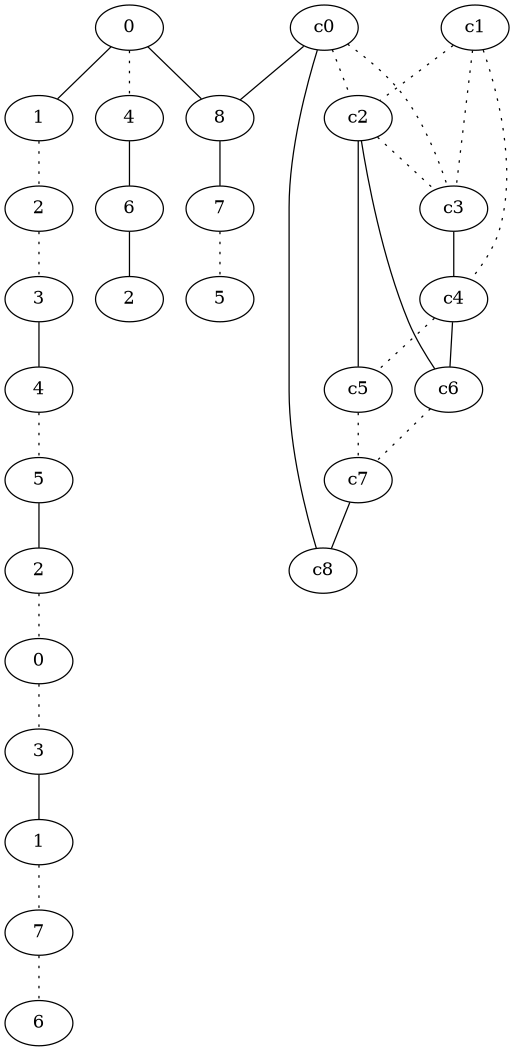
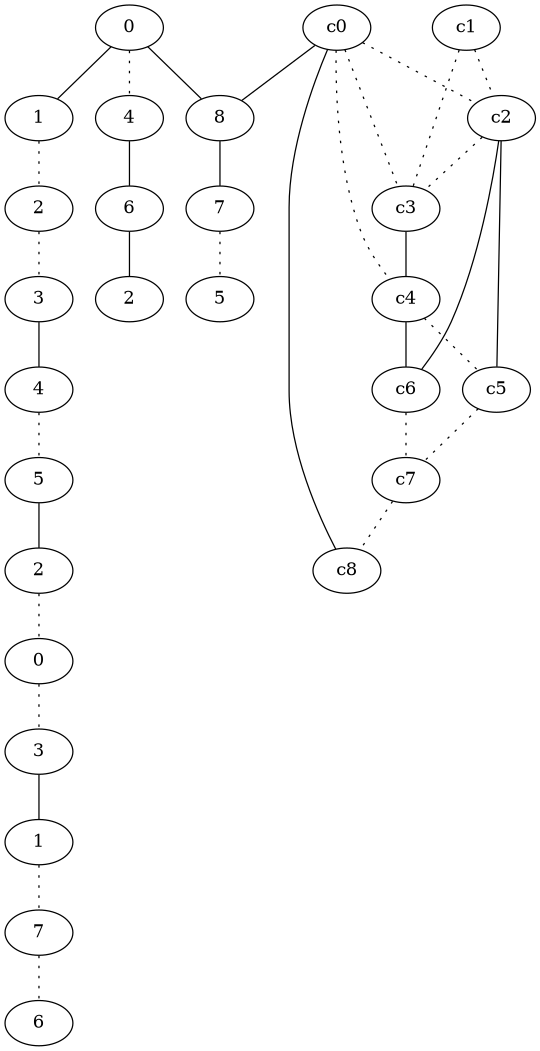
  graph {
    edge [style=dotted]
    n1 [label=0]
    n2 [label=1]
    n3 [label=4]
    n4 [label=8]
    n5 [label=2]
    n6 [label=6]
    n7 [label=7]
    n8 [label=3]
    n9 [label=4]
    n10 [label=5]
    n11 [label=2]
    n12 [label=0]
    n13 [label=3]
    n14 [label=1]
    n15 [label=7]
    n16 [label=6]
    n17 [label=2]
    n18 [label=5]
    c0
    c2
    c3
    c4
    c8
    c1
    c5
    c6
    c7
    n1 -- n2 [style=""]
    n1 -- n3
    n1 -- n4 [style=""]
    n2 -- n5
    n3 -- n6 [style=""]
    n4 -- n7 [style=""]
    n5 -- n8
    n6 -- n17 [style=""]
    n7 -- n18
    n8 -- n9 [style=""]
    n9 -- n10
    n10 -- n11 [style=""]
    n11 -- n12
    n12 -- n13
    n13 -- n14 [style=""]
    n14 -- n15
    n15 -- n16
    c0 -- n4 [style=""]
    c0 -- c2
    c0 -- c3
-   c1 -- c4
+   c0 -- c4
    c0 -- c8 [style=""]
    c2 -- c3
    c2 -- c5 [style=""]
    c2 -- c6 [style=""]
    c3 -- c4 [style=""]
    c4 -- c5
    c4 -- c6 [style=""]
    c1 -- c2
    c1 -- c3
    c5 -- c7
    c6 -- c7
-   c7 -- c8 [style=""]
+   c7 -- c8
  }
